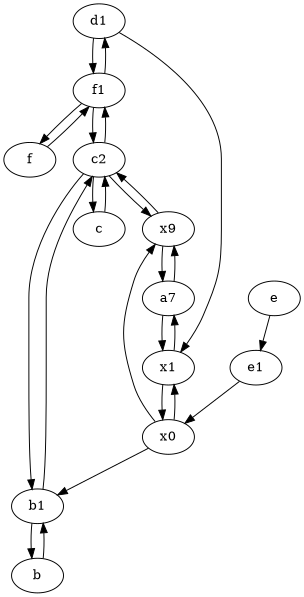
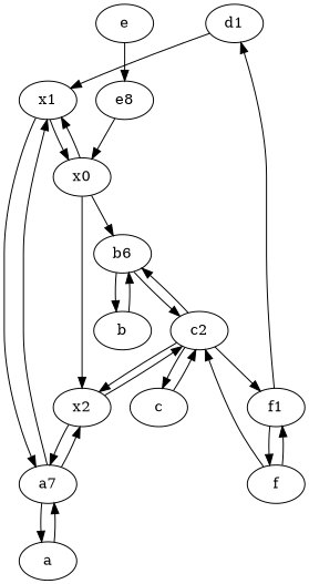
  digraph {
    d1
    f1
    x1
    n4 [label=c2]
    f
-   x2 [label=x9]
-   b1
+   x2
+   b1 [label=b6]
    c
-   e1
+   e1 [label=e8]
    x0
    e
    n12 [label=a7]
+   a
    b
-   d1 -> f1
    d1 -> x1
    f1 -> d1
-   f1 -> n4
+   f -> n4
    f1 -> f
    x1 -> x0
    x1 -> n12
    n4 -> f1
    n4 -> x2
    n4 -> b1
    n4 -> c
    f -> f1
    x2 -> n4
    x2 -> n12
    b1 -> n4
    b1 -> b
    c -> n4
    e1 -> x0
    x0 -> x1
    x0 -> x2
    x0 -> b1
    e -> e1
    n12 -> x1
    n12 -> x2
+   n12 -> a
+   a -> n12
    b -> b1
  }
